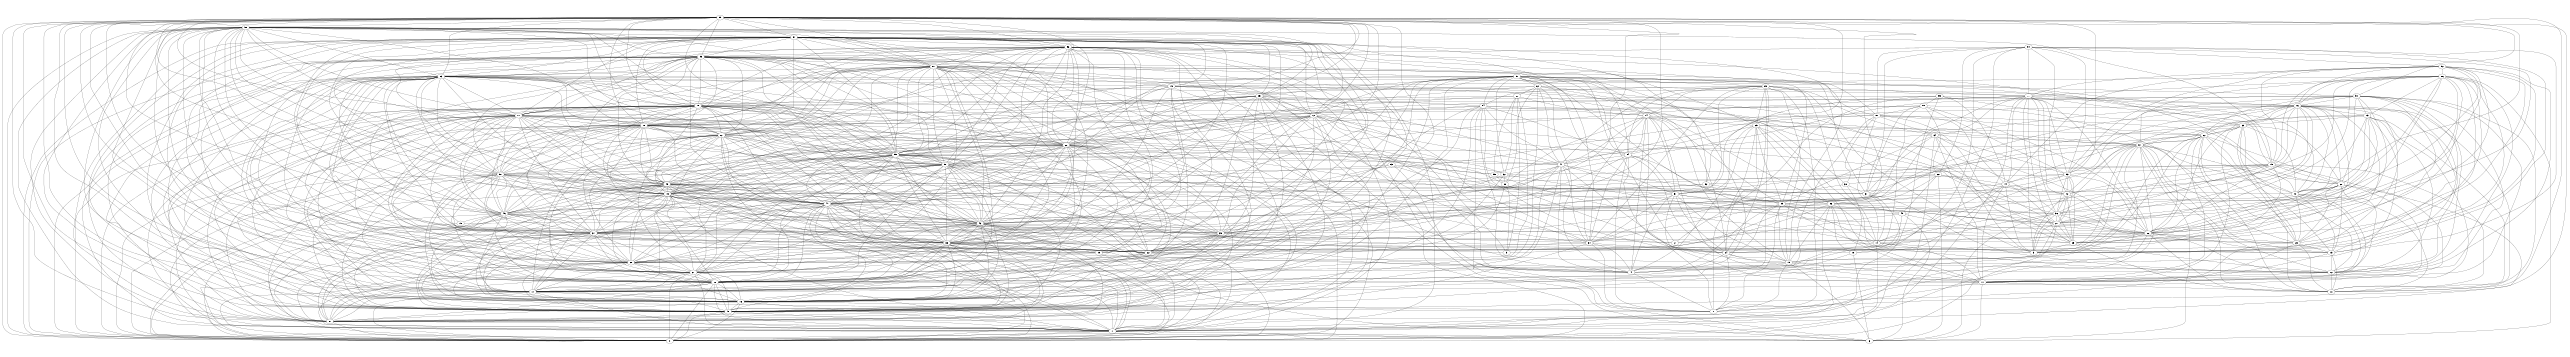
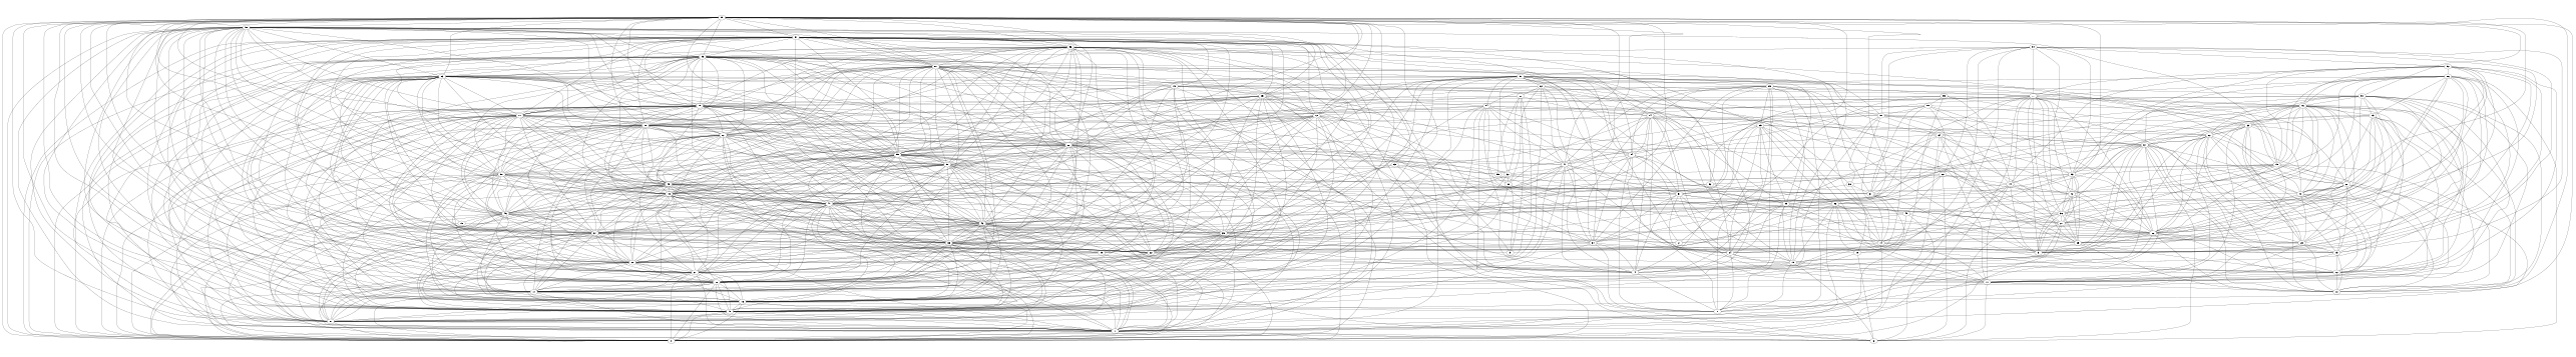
  digraph {
    rankdir=BT
    edge [arrowhead=both]
    0
    7
    8
    9
    14
    16
    17
    20
    21
    28
    33
    37
    43
    46
    47
    48
    49
    57
    58
    59
    61
    64
    66
    67
    70
    71
    78
    83
    87
    93
    96
    97
    98
    99
    95
    26
    77
    94
    56
    27
    34
    84
    22
    41
    72
    85
    91
    23
    35
    62
    39
    89
    31
    53
    55
    81
    75
    82
    18
    32
    90
    45
    73
    30
    79
    80
    29
    63
    76
    51
    52
    69
    65
    74
    88
    60
    40
    42
    36
    86
    92
    68
    44
    54
    38
    1
    4
    11
    15
    24
    12
    13
    25
    2
    3
    5
    6
    19
    10
    0 -> 7
    0 -> 8
    0 -> 9
    0 -> 14
    0 -> 16
    0 -> 17
    0 -> 20
    0 -> 21
    0 -> 28
    0 -> 33
    0 -> 37
    0 -> 43
    0 -> 46
    0 -> 47
    0 -> 48
    0 -> 49
    0 -> 57
    0 -> 58
    0 -> 59
    0 -> 61
    0 -> 64
    0 -> 66
    0 -> 67
    0 -> 70
    0 -> 71
    0 -> 78
    0 -> 83
    0 -> 87
    0 -> 93
    0 -> 96
    0 -> 97
    0 -> 98
    0 -> 99
    7 -> 8
    7 -> 9
    7 -> 16
    7 -> 17
    7 -> 20
    7 -> 21
    7 -> 28
    7 -> 33
    7 -> 37
    7 -> 43
+   7 -> 46
    7 -> 47
    7 -> 48
    7 -> 49
    7 -> 58
    7 -> 59
    7 -> 66
    7 -> 67
    7 -> 70
    7 -> 71
    7 -> 78
    7 -> 83
    7 -> 87
    7 -> 93
    7 -> 96
    7 -> 97
    7 -> 98
    7 -> 99
    7 -> 95
    7 -> 26
    7 -> 77
    7 -> 94
    7 -> 56
    8 -> 9
    8 -> 16
    8 -> 17
    8 -> 20
    8 -> 21
    8 -> 28
    8 -> 33
    8 -> 37
    8 -> 43
    8 -> 46
    8 -> 47
    8 -> 48
    8 -> 49
    8 -> 57
    8 -> 59
    8 -> 66
    8 -> 67
    8 -> 70
    8 -> 71
    8 -> 78
    8 -> 83
    8 -> 87
    8 -> 93
    8 -> 96
    8 -> 97
    8 -> 98
    8 -> 99
    8 -> 27
    9 -> 16
    9 -> 17
    9 -> 20
    9 -> 21
    9 -> 28
    9 -> 33
    9 -> 37
    9 -> 43
    9 -> 46
    9 -> 47
    9 -> 48
    9 -> 49
    9 -> 57
    9 -> 58
    9 -> 66
    9 -> 67
    9 -> 70
    9 -> 71
    9 -> 78
    9 -> 83
    9 -> 87
    9 -> 93
    9 -> 96
    9 -> 97
    9 -> 98
    9 -> 99
    9 -> 34
    9 -> 84
    9 -> 22
    9 -> 41
    9 -> 72
    9 -> 85
    9 -> 91
    9 -> 23
    9 -> 35
    9 -> 62
    14 -> 61
    14 -> 26
    14 -> 56
    14 -> 39
    14 -> 89
    14 -> 31
    14 -> 53
    14 -> 55
    14 -> 81
    16 -> 17
    16 -> 20
    16 -> 21
    16 -> 28
    16 -> 33
    16 -> 37
    16 -> 43
    16 -> 46
    16 -> 47
    16 -> 48
    16 -> 49
    16 -> 57
    16 -> 58
    16 -> 59
    16 -> 70
    16 -> 71
    16 -> 78
    16 -> 83
    16 -> 87
    16 -> 93
    16 -> 96
    16 -> 97
    16 -> 98
    16 -> 99
    16 -> 27
    16 -> 22
    16 -> 41
    16 -> 72
    16 -> 85
    16 -> 91
    16 -> 35
    17 -> 20
    17 -> 21
    17 -> 28
    17 -> 33
    17 -> 37
    17 -> 43
    17 -> 46
    17 -> 47
    17 -> 48
    17 -> 49
    17 -> 57
    17 -> 58
    17 -> 59
    17 -> 66
    17 -> 67
    17 -> 70
    17 -> 71
    17 -> 78
    17 -> 83
    17 -> 87
    17 -> 93
    17 -> 96
    17 -> 97
    17 -> 98
    17 -> 99
    17 -> 75
    17 -> 82
    17 -> 18
    17 -> 32
    20 -> 21
    20 -> 28
    20 -> 33
    20 -> 37
    20 -> 43
    20 -> 46
    20 -> 47
    20 -> 48
    20 -> 49
    20 -> 57
    20 -> 58
    20 -> 59
    20 -> 66
    20 -> 67
    20 -> 71
    20 -> 78
    20 -> 83
    20 -> 87
    20 -> 93
    20 -> 96
    20 -> 97
    20 -> 98
    20 -> 99
    20 -> 22
    20 -> 72
    20 -> 85
    20 -> 35
    20 -> 31
    20 -> 81
    20 -> 90
    21 -> 28
    21 -> 33
    21 -> 37
    21 -> 43
    21 -> 46
    21 -> 47
    21 -> 48
    21 -> 49
    21 -> 57
    21 -> 58
    21 -> 59
    21 -> 66
    21 -> 67
    21 -> 70
    21 -> 78
    21 -> 83
    21 -> 87
    21 -> 93
    21 -> 96
    21 -> 97
    21 -> 98
    21 -> 99
    21 -> 45
    21 -> 73
    28 -> 33
    28 -> 37
    28 -> 43
    28 -> 46
    28 -> 47
    28 -> 48
    28 -> 49
    28 -> 57
    28 -> 58
    28 -> 59
    28 -> 66
    28 -> 67
    28 -> 70
    28 -> 71
    28 -> 83
    28 -> 87
    28 -> 93
    28 -> 96
    28 -> 97
    28 -> 98
    28 -> 99
    28 -> 32
    28 -> 30
    28 -> 79
    28 -> 80
    28 -> 29
    33 -> 37
    33 -> 43
    33 -> 46
    33 -> 47
    33 -> 48
    33 -> 49
    33 -> 58
    33 -> 59
    33 -> 66
    33 -> 67
    33 -> 70
    33 -> 71
    33 -> 78
    33 -> 83
    33 -> 87
    33 -> 93
    33 -> 96
    33 -> 97
    33 -> 98
    33 -> 99
    33 -> 72
    33 -> 79
    33 -> 63
    37 -> 43
    37 -> 46
    37 -> 47
    37 -> 48
    37 -> 49
    37 -> 57
    37 -> 58
    37 -> 59
    37 -> 66
    37 -> 67
    37 -> 70
    37 -> 71
    37 -> 78
    37 -> 83
    37 -> 93
    37 -> 96
    37 -> 97
    37 -> 98
    37 -> 99
    37 -> 79
    37 -> 76
    37 -> 51
    37 -> 52
    43 -> 46
    43 -> 47
    43 -> 48
    43 -> 49
    43 -> 57
    43 -> 58
    43 -> 59
    43 -> 66
    43 -> 67
    43 -> 70
    43 -> 71
    43 -> 78
    43 -> 83
    43 -> 87
    43 -> 96
    43 -> 97
    43 -> 99
    43 -> 72
    43 -> 85
    43 -> 91
    43 -> 53
    43 -> 69
    46 -> 47
    46 -> 48
    46 -> 49
    46 -> 57
    46 -> 58
    46 -> 59
    46 -> 66
    46 -> 67
    46 -> 70
    46 -> 71
    46 -> 78
    46 -> 83
    46 -> 87
    46 -> 93
    46 -> 97
    46 -> 98
    46 -> 99
    46 -> 69
    47 -> 48
    47 -> 57
    47 -> 58
    47 -> 59
    47 -> 66
    47 -> 67
    47 -> 70
    47 -> 71
    47 -> 78
    47 -> 83
    47 -> 87
    47 -> 93
    47 -> 96
    47 -> 98
    47 -> 99
    47 -> 72
    47 -> 85
    47 -> 79
    48 -> 49
    48 -> 57
    48 -> 58
    48 -> 59
    48 -> 66
    48 -> 67
    48 -> 70
    48 -> 71
    48 -> 78
    48 -> 83
    48 -> 87
    48 -> 93
    48 -> 96
    48 -> 97
    48 -> 99
    48 -> 72
    48 -> 85
    48 -> 75
    48 -> 52
    49 -> 57
    49 -> 58
    49 -> 59
    49 -> 66
    49 -> 67
    49 -> 70
    49 -> 71
    49 -> 78
    49 -> 83
    49 -> 87
    49 -> 93
    49 -> 96
    49 -> 97
    49 -> 98
    49 -> 72
    49 -> 85
    49 -> 53
    49 -> 90
    57 -> 58
    57 -> 59
    57 -> 66
    57 -> 67
    57 -> 70
    57 -> 71
    57 -> 78
    57 -> 83
    57 -> 87
    57 -> 93
    57 -> 96
    57 -> 97
    57 -> 98
    57 -> 99
    57 -> 76
    58 -> 59
    58 -> 66
    58 -> 67
    58 -> 70
    58 -> 71
    58 -> 78
    58 -> 83
    58 -> 87
    58 -> 93
    58 -> 96
    58 -> 97
    58 -> 98
    58 -> 99
    58 -> 77
    58 -> 82
    59 -> 61
    59 -> 66
    59 -> 67
    59 -> 70
    59 -> 71
    59 -> 78
    59 -> 83
    59 -> 87
    59 -> 93
    59 -> 96
    59 -> 97
    59 -> 98
    59 -> 99
    59 -> 84
    59 -> 72
    59 -> 85
    59 -> 91
    61 -> 64
    61 -> 62
    61 -> 90
    61 -> 73
    61 -> 63
    61 -> 65
    61 -> 74
    64 -> 89
    64 -> 81
    64 -> 76
    66 -> 67
    66 -> 70
    66 -> 71
    66 -> 78
    66 -> 83
    66 -> 87
    66 -> 93
    66 -> 96
    66 -> 97
    66 -> 98
    66 -> 99
    66 -> 77
    66 -> 72
    66 -> 85
    66 -> 91
    66 -> 80
    67 -> 70
    67 -> 71
    67 -> 78
    67 -> 83
    67 -> 87
    67 -> 93
    67 -> 96
    67 -> 97
    67 -> 98
    67 -> 99
    67 -> 82
    70 -> 71
    70 -> 78
    70 -> 83
    70 -> 87
    70 -> 93
    70 -> 96
    70 -> 97
    70 -> 98
    70 -> 99
    70 -> 72
    70 -> 85
    70 -> 81
    70 -> 88
    71 -> 78
    71 -> 83
    71 -> 87
    71 -> 93
    71 -> 96
    71 -> 97
    71 -> 98
    71 -> 99
    71 -> 95
    71 -> 88
    78 -> 83
    78 -> 87
    78 -> 93
    78 -> 96
    78 -> 97
    78 -> 98
    78 -> 99
    78 -> 90
    78 -> 79
    78 -> 80
    83 -> 87
    83 -> 93
    83 -> 96
    83 -> 97
    83 -> 98
    83 -> 99
    87 -> 93
    87 -> 96
    87 -> 97
    87 -> 98
    87 -> 99
    93 -> 96
    93 -> 97
    93 -> 98
    93 -> 99
    93 -> 94
    96 -> 97
    96 -> 98
    96 -> 99
    97 -> 98
    97 -> 99
    98 -> 99
    26 -> 57
    26 -> 64
    26 -> 77
    26 -> 27
    26 -> 62
    26 -> 53
    26 -> 75
    26 -> 90
    26 -> 45
    26 -> 73
    26 -> 63
    26 -> 51
    26 -> 88
    26 -> 60
    26 -> 40
    26 -> 42
    26 -> 36
    26 -> 86
    26 -> 92
    77 -> 94
    77 -> 89
    77 -> 79
    77 -> 86
    77 -> 92
    56 -> 57
    56 -> 61
    56 -> 79
    56 -> 69
    56 -> 65
    56 -> 86
    56 -> 68
    27 -> 58
    27 -> 66
    27 -> 94
    27 -> 84
    27 -> 39
    27 -> 53
    27 -> 75
    27 -> 82
    27 -> 76
    27 -> 42
    27 -> 36
    27 -> 86
    27 -> 92
    27 -> 44
    34 -> 59
    34 -> 41
    34 -> 72
    34 -> 85
    34 -> 91
    34 -> 35
    34 -> 39
    34 -> 89
    34 -> 51
    34 -> 74
    34 -> 54
    34 -> 38
    84 -> 85
    84 -> 91
    84 -> 89
    22 -> 33
    22 -> 43
    22 -> 47
    22 -> 48
    22 -> 49
    22 -> 59
    22 -> 66
    22 -> 70
    22 -> 71
    22 -> 93
    22 -> 97
    22 -> 98
    22 -> 99
    22 -> 34
    22 -> 84
    22 -> 41
    22 -> 85
    22 -> 91
    22 -> 35
    22 -> 54
    41 -> 59
    41 -> 66
    41 -> 84
-   41 -> 72
+   41 -> 99
    41 -> 85
    41 -> 89
    41 -> 81
    41 -> 82
    41 -> 74
    41 -> 54
    72 -> 83
    72 -> 93
    72 -> 97
    72 -> 98
    72 -> 99
    72 -> 84
    72 -> 85
    72 -> 91
    85 -> 93
    85 -> 97
    85 -> 98
    85 -> 99
    85 -> 91
    23 -> 61
    23 -> 93
    23 -> 26
    23 -> 62
    23 -> 90
    23 -> 63
    23 -> 76
    23 -> 88
    23 -> 60
    23 -> 40
    23 -> 36
    23 -> 86
    35 -> 43
    35 -> 47
    35 -> 48
    35 -> 49
    35 -> 59
    35 -> 66
    35 -> 70
    35 -> 93
    35 -> 97
    35 -> 98
    35 -> 99
    35 -> 77
    35 -> 84
    35 -> 41
    35 -> 72
    35 -> 91
    35 -> 86
    62 -> 81
    62 -> 90
    62 -> 73
    62 -> 63
    62 -> 76
    62 -> 65
    39 -> 64
    39 -> 77
    39 -> 41
    39 -> 91
    39 -> 51
    39 -> 65
    39 -> 74
    39 -> 42
    39 -> 54
    89 -> 91
    31 -> 64
    31 -> 70
    31 -> 71
    31 -> 94
    31 -> 41
    31 -> 91
    31 -> 62
    31 -> 88
    31 -> 44
    31 -> 38
    53 -> 64
    53 -> 99
    53 -> 77
    53 -> 94
    53 -> 75
    53 -> 76
    53 -> 88
    53 -> 86
    53 -> 92
    55 -> 59
    55 -> 64
    55 -> 80
    55 -> 69
    81 -> 96
    81 -> 94
    81 -> 91
    81 -> 88
    75 -> 98
    75 -> 77
    75 -> 82
    75 -> 76
    75 -> 86
    75 -> 92
    82 -> 91
    18 -> 33
    18 -> 94
    18 -> 56
    18 -> 44
    18 -> 38
    32 -> 67
    32 -> 70
    32 -> 41
    32 -> 91
    32 -> 75
    32 -> 80
    90 -> 99
    90 -> 91
    45 -> 71
    45 -> 76
    45 -> 52
    45 -> 68
    73 -> 90
    73 -> 76
    73 -> 86
    30 -> 78
    30 -> 55
    30 -> 82
    30 -> 32
    30 -> 74
    79 -> 83
    79 -> 87
    79 -> 97
    79 -> 86
    80 -> 82
    29 -> 33
    29 -> 37
    29 -> 47
    29 -> 78
    29 -> 83
    29 -> 97
    29 -> 56
    29 -> 79
    29 -> 36
    29 -> 86
    63 -> 83
    63 -> 95
    63 -> 90
    63 -> 73
    63 -> 76
    76 -> 95
    76 -> 77
    76 -> 90
    76 -> 86
    76 -> 92
    51 -> 58
    51 -> 61
    51 -> 87
+   51 -> 84
    51 -> 89
    51 -> 65
    51 -> 74
    51 -> 54
    52 -> 87
    52 -> 95
    52 -> 68
    69 -> 96
    65 -> 98
    65 -> 89
    65 -> 74
    74 -> 84
    74 -> 91
    74 -> 89
    74 -> 80
    88 -> 95
    60 -> 61
    60 -> 87
    60 -> 62
    60 -> 75
    60 -> 90
    60 -> 73
    60 -> 63
    60 -> 76
    40 -> 49
    40 -> 61
    40 -> 96
    40 -> 99
    40 -> 62
    40 -> 81
    40 -> 73
    40 -> 63
    40 -> 76
    40 -> 60
    42 -> 77
    42 -> 94
    42 -> 53
    42 -> 75
    42 -> 76
    42 -> 86
    42 -> 68
    42 -> 44
    36 -> 47
    36 -> 77
-   36 -> 56
+   25 -> 56
    36 -> 72
    36 -> 53
    36 -> 75
    36 -> 73
    36 -> 79
    36 -> 76
    36 -> 42
    36 -> 92
    86 -> 92
    92 -> 94
    68 -> 94
    68 -> 88
    44 -> 95
    44 -> 77
    44 -> 62
    44 -> 53
    44 -> 81
    44 -> 92
    44 -> 68
    54 -> 96
    54 -> 84
    54 -> 72
    54 -> 91
    54 -> 89
    54 -> 65
    54 -> 74
    38 -> 83
    38 -> 81
    38 -> 68
    1 -> 16
    1 -> 37
    1 -> 61
    1 -> 34
    1 -> 84
    1 -> 39
    1 -> 89
    1 -> 65
    1 -> 74
    1 -> 60
    1 -> 54
    1 -> 4
    1 -> 11
    1 -> 15
    1 -> 24
    4 -> 78
    4 -> 34
    4 -> 84
    4 -> 22
    4 -> 41
    4 -> 72
    4 -> 85
    4 -> 91
    4 -> 39
    4 -> 89
    4 -> 82
    4 -> 51
    4 -> 65
    4 -> 74
    4 -> 15
    4 -> 24
    11 -> 14
    11 -> 64
    11 -> 56
    11 -> 23
    11 -> 62
    11 -> 90
    11 -> 73
    11 -> 63
    11 -> 51
    11 -> 65
    11 -> 74
    11 -> 60
    11 -> 40
    11 -> 44
    11 -> 15
    11 -> 24
    11 -> 12
    11 -> 13
    15 -> 61
    15 -> 93
    15 -> 97
    15 -> 56
    15 -> 62
    15 -> 39
    15 -> 89
    15 -> 51
    15 -> 74
    15 -> 54
    15 -> 24
    24 -> 61
    24 -> 34
    24 -> 84
    24 -> 41
    24 -> 91
    24 -> 39
    24 -> 89
    24 -> 30
    24 -> 51
    24 -> 65
    24 -> 88
    24 -> 44
    24 -> 54
    12 -> 49
    12 -> 61
    12 -> 26
    12 -> 31
    12 -> 90
    12 -> 73
    12 -> 63
    12 -> 76
    12 -> 65
    12 -> 60
    12 -> 40
    12 -> 86
    12 -> 92
    12 -> 15
    12 -> 13
    12 -> 25
    13 -> 33
    13 -> 61
    13 -> 26
    13 -> 94
    13 -> 23
    13 -> 62
    13 -> 39
    13 -> 90
    13 -> 76
    13 -> 60
    13 -> 40
    25 -> 48
    25 -> 26
    25 -> 77
    25 -> 27
    25 -> 53
    25 -> 81
    25 -> 82
    25 -> 32
    25 -> 76
    25 -> 60
    25 -> 42
    25 -> 36
    25 -> 86
    25 -> 92
    2 -> 37
    2 -> 93
    2 -> 97
    2 -> 95
    2 -> 45
    2 -> 60
    3 -> 14
    3 -> 49
    3 -> 64
    3 -> 26
    3 -> 77
    3 -> 94
    3 -> 27
    3 -> 89
    3 -> 75
    3 -> 76
    3 -> 42
    3 -> 36
    3 -> 86
    3 -> 92
    3 -> 44
    3 -> 25
    5 -> 14
    5 -> 67
    5 -> 30
    5 -> 79
    5 -> 80
    6 -> 7
    6 -> 57
    6 -> 61
    6 -> 18
    6 -> 45
    6 -> 79
    6 -> 29
    6 -> 69
    6 -> 36
    6 -> 86
    6 -> 68
    6 -> 11
    6 -> 15
    6 -> 19
    19 -> 46
    19 -> 83
    19 -> 56
    10 -> 61
    10 -> 99
    10 -> 26
    10 -> 23
    10 -> 62
    10 -> 75
    10 -> 90
    10 -> 73
    10 -> 63
    10 -> 76
    10 -> 40
    10 -> 11
    10 -> 12
    10 -> 13
    10 -> 25
  }
